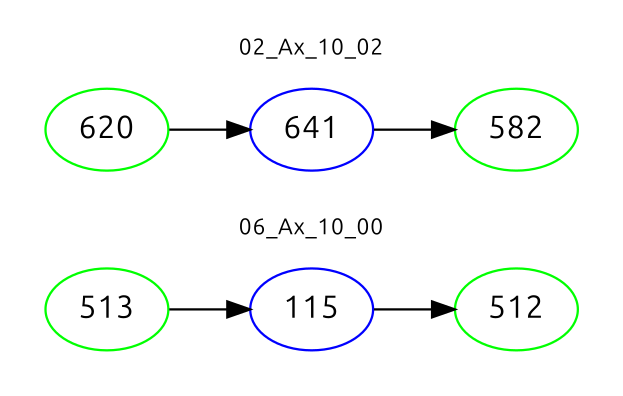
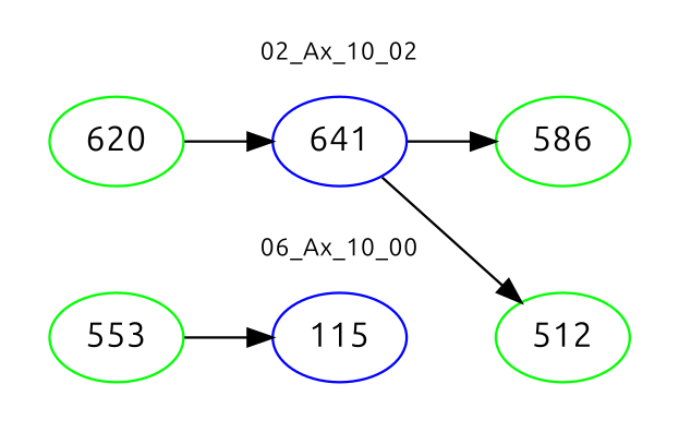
  digraph {
    fontname=Ubuntu
    rankdir=LR
    node [color=green fontname=Ubuntu]
    edge [color=black fontname=Ubuntu]
    n1 [label=620]
    n2 [color=blue label=641]
-   n3 [label=582]
-   n4 [label=513]
+   n3 [label=586]
+   n4 [label=553]
    n5 [color=blue label=115]
    n6 [label=512]
    subgraph cluster_1 {
      color=white
      fontsize=10
      label="02_Ax_10_02"
      n1
      n2
      n3
    }
    subgraph cluster_2 {
      color=white
      fontsize=10
      label="06_Ax_10_00"
      n4
      n5
      n6
    }
    n1 -> n2
    n2 -> n3
    n4 -> n5
-   n5 -> n6
+   n2 -> n6
  }
